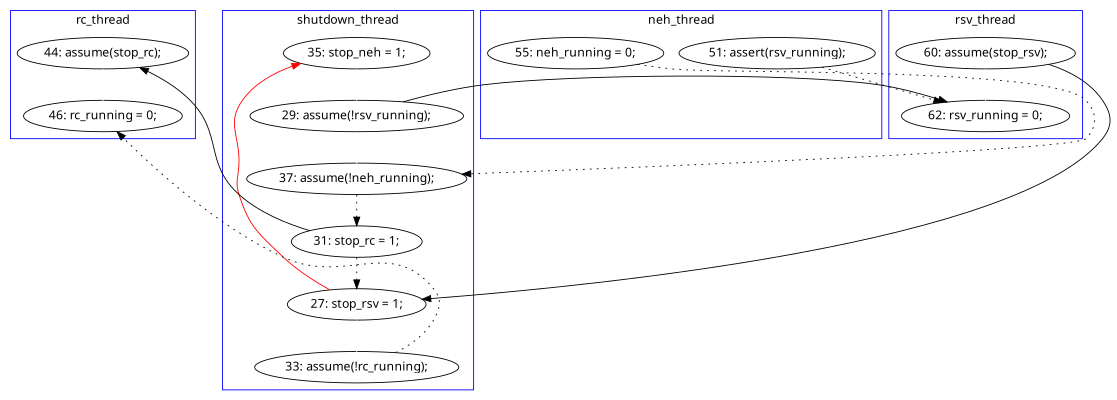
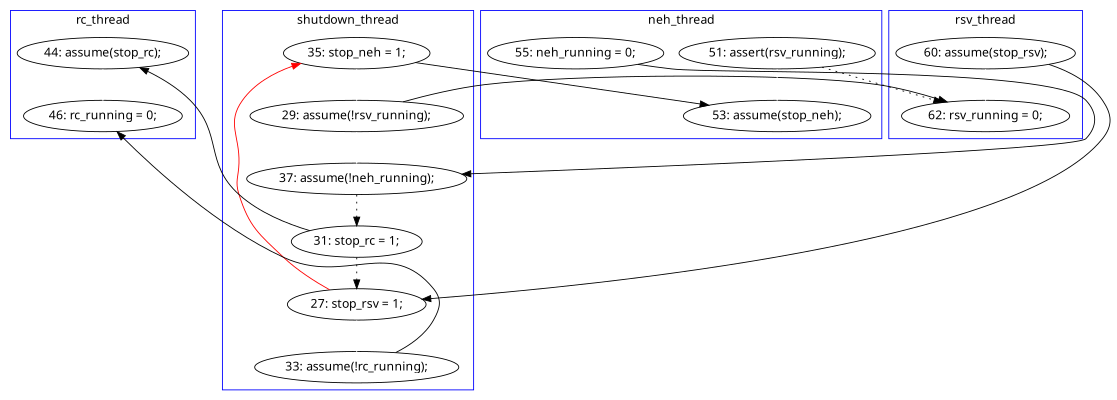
  digraph {
    fontname="Noto Sans"
    node [fontname="Noto Sans"]
    edge [color=black fontname="Noto Sans" style=solid]
    n1 [label="44: assume(stop_rc);"]
    n2 [label="46: rc_running = 0;"]
    n3 [label="62: rsv_running = 0;"]
    n4 [label="60: assume(stop_rsv);"]
    n5 [label="29: assume(!rsv_running);"]
    n6 [label="27: stop_rsv = 1;"]
    n7 [label="33: assume(!rc_running);"]
    n8 [label="35: stop_neh = 1;"]
    n9 [label="37: assume(!neh_running);"]
    n10 [label="31: stop_rc = 1;"]
    n11 [label="51: assert(rsv_running);"]
+   n12 [label="53: assume(stop_neh);"]
    n13 [label="55: neh_running = 0;"]
    subgraph cluster_1 {
      color=blue
      label=rc_thread
      n1
      n2
    }
    subgraph cluster_2 {
      color=blue
      label=rsv_thread
      n3
      n4
    }
    subgraph cluster_3 {
      color=blue
      label=shutdown_thread
      n5
      n6
      n7
      n8
      n9
      n10
    }
    subgraph cluster_4 {
      color=blue
      label=neh_thread
      n11
+     n12
      n13
    }
    n1 -> n2 [color=white]
    n4 -> n3 [color=white]
    n4 -> n6 [constraint=false]
    n5 -> n3 [constraint=false]
    n5 -> n9 [color=white]
    n6 -> n7 [color=white]
    n6 -> n8 [color=red constraint=false]
-   n7 -> n2 [constraint=false style=dotted]
+   n7 -> n2 [constraint=false]
    n8 -> n5 [color=white]
+   n8 -> n12 [constraint=false]
    n9 -> n10 [style=dotted]
    n10 -> n1 [constraint=false]
    n10 -> n6 [style=dotted]
    n11 -> n3 [constraint=false style=dotted]
-   n13 -> n9 [constraint=false style=dotted]
+   n11 -> n12 [color=white]
+   n13 -> n9 [constraint=false]
  }
